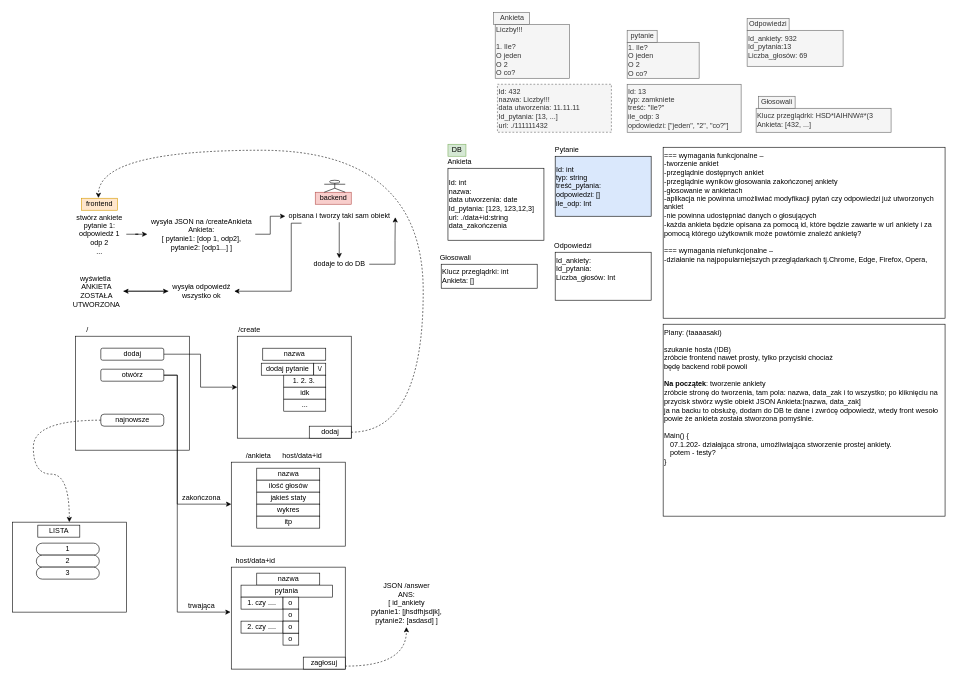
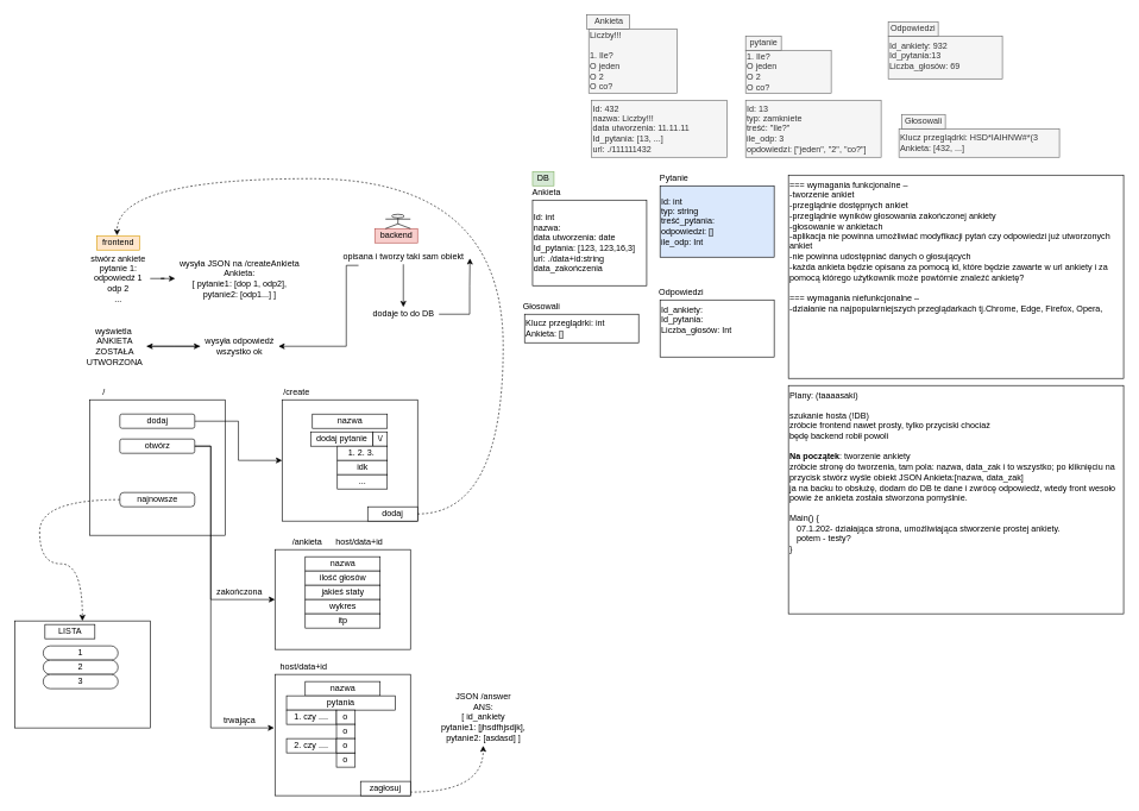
  <mxCell id="0" />
  <mxCell id="1" parent="0" />
- <mxCell id="2" value="Id: int&lt;br&gt;nazwa:&amp;nbsp;&lt;br&gt;data utworzenia: date&lt;br&gt;Id_pytania: [123, 123,12,3]&lt;br&gt;url: ./data+id:string&lt;br&gt;data_zakończenia" style="rounded=0;whiteSpace=wrap;html=1;align=left;" vertex="1" parent="1"><mxGeometry x="746.25" y="280" width="160" height="120" as="geometry" /></mxCell>
+ <mxCell id="2" value="Id: int&lt;br&gt;nazwa:&amp;nbsp;&lt;br&gt;data utworzenia: date&lt;br&gt;Id_pytania: [123, 123,16,3]&lt;br&gt;url: ./data+id:string&lt;br&gt;data_zakończenia" style="rounded=0;whiteSpace=wrap;html=1;align=left;" vertex="1" parent="1"><mxGeometry x="746.25" y="280" width="160" height="120" as="geometry" /></mxCell>
  <mxCell id="3" value="Ankieta" style="text;html=1;strokeColor=none;fillColor=none;align=center;verticalAlign=middle;whiteSpace=wrap;rounded=0;" vertex="1" parent="1"><mxGeometry x="746.25" y="260" width="40" height="20" as="geometry" /></mxCell>
  <mxCell id="4" value="DB" style="text;html=1;align=center;verticalAlign=middle;resizable=0;points=[];autosize=1;fillColor=#d5e8d4;strokeColor=#82b366;" vertex="1" parent="1"><mxGeometry x="746.25" y="240" width="30" height="20" as="geometry" /></mxCell>
  <mxCell id="5" value="frontend" style="text;html=1;align=center;verticalAlign=middle;resizable=0;points=[];autosize=1;fillColor=#ffe6cc;strokeColor=#d79b00;" vertex="1" parent="1"><mxGeometry x="135" y="330" width="60" height="20" as="geometry" /></mxCell>
  <mxCell id="6" value="backend" style="text;html=1;align=center;verticalAlign=middle;resizable=0;points=[];autosize=1;fillColor=#f8cecc;strokeColor=#b85450;" vertex="1" parent="1"><mxGeometry x="525" y="320" width="60" height="20" as="geometry" /></mxCell>
  <mxCell id="7" style="edgeStyle=orthogonalEdgeStyle;rounded=0;orthogonalLoop=1;jettySize=auto;html=1;" edge="1" parent="1" source="8" target="10"><mxGeometry relative="1" as="geometry" /></mxCell>
  <mxCell id="8" value="stwórz ankiete&lt;br&gt;pytanie 1:&lt;br&gt;odpowiedź 1&lt;br&gt;odp 2&lt;br&gt;..." style="text;html=1;align=center;verticalAlign=middle;resizable=0;points=[];autosize=1;" vertex="1" parent="1"><mxGeometry x="120" y="350" width="90" height="80" as="geometry" /></mxCell>
- <mxCell id="9" style="edgeStyle=orthogonalEdgeStyle;rounded=0;orthogonalLoop=1;jettySize=auto;html=1;" edge="1" parent="1" source="10" target="13"><mxGeometry relative="1" as="geometry" /></mxCell>
  <mxCell id="10" value="wysyła JSON na /createAnkieta&lt;br&gt;Ankieta: &lt;br&gt;[ pytanie1: [dop 1, odp2],&lt;br&gt;pytanie2: [odp1...] ]" style="text;html=1;align=center;verticalAlign=middle;resizable=0;points=[];autosize=1;" vertex="1" parent="1"><mxGeometry x="245" y="360" width="180" height="60" as="geometry" /></mxCell>
  <mxCell id="11" style="edgeStyle=orthogonalEdgeStyle;rounded=0;orthogonalLoop=1;jettySize=auto;html=1;" edge="1" parent="1" source="13" target="15"><mxGeometry relative="1" as="geometry" /></mxCell>
  <mxCell id="12" style="edgeStyle=orthogonalEdgeStyle;rounded=0;orthogonalLoop=1;jettySize=auto;html=1;exitX=0.151;exitY=1.079;exitDx=0;exitDy=0;exitPerimeter=0;" edge="1" parent="1" source="13" target="17"><mxGeometry relative="1" as="geometry"><Array as="points"><mxPoint x="485" y="372" /><mxPoint x="485" y="485" /></Array></mxGeometry></mxCell>
  <mxCell id="13" value="opisana i tworzy taki sam obiekt" style="text;html=1;align=center;verticalAlign=middle;resizable=0;points=[];autosize=1;" vertex="1" parent="1"><mxGeometry x="475" y="350" width="180" height="20" as="geometry" /></mxCell>
  <mxCell id="14" style="edgeStyle=orthogonalEdgeStyle;rounded=0;orthogonalLoop=1;jettySize=auto;html=1;entryX=1.019;entryY=0.583;entryDx=0;entryDy=0;entryPerimeter=0;" edge="1" parent="1" source="15" target="13"><mxGeometry relative="1" as="geometry"><Array as="points"><mxPoint x="658" y="440" /><mxPoint x="658" y="400" /></Array></mxGeometry></mxCell>
  <mxCell id="15" value="dodaje to do DB" style="text;html=1;align=center;verticalAlign=middle;resizable=0;points=[];autosize=1;" vertex="1" parent="1"><mxGeometry x="515" y="430" width="100" height="20" as="geometry" /></mxCell>
  <mxCell id="16" style="edgeStyle=orthogonalEdgeStyle;rounded=0;orthogonalLoop=1;jettySize=auto;html=1;" edge="1" parent="1" source="17"><mxGeometry relative="1" as="geometry"><mxPoint x="205" y="485" as="targetPoint" /></mxGeometry></mxCell>
  <mxCell id="17" value="wysyła odpowiedź &lt;br&gt;wszystko ok" style="text;html=1;align=center;verticalAlign=middle;resizable=0;points=[];autosize=1;" vertex="1" parent="1"><mxGeometry x="280" y="470" width="110" height="30" as="geometry" /></mxCell>
  <mxCell id="18" value="" style="edgeStyle=orthogonalEdgeStyle;rounded=0;orthogonalLoop=1;jettySize=auto;html=1;" edge="1" parent="1" source="19" target="17"><mxGeometry relative="1" as="geometry" /></mxCell>
  <mxCell id="19" value="wyświetla&amp;nbsp;&lt;br&gt;ANKIETA&lt;br&gt;ZOSTAŁA &lt;br&gt;UTWORZONA" style="text;html=1;align=center;verticalAlign=middle;resizable=0;points=[];autosize=1;" vertex="1" parent="1"><mxGeometry x="115" y="455" width="90" height="60" as="geometry" /></mxCell>
  <mxCell id="20" value="Id: int&amp;nbsp;&lt;br&gt;typ: string&lt;br&gt;treść_pytania:&lt;br&gt;odpowiedzi: []&amp;nbsp;&lt;br&gt;ile_odp: Int" style="rounded=0;whiteSpace=wrap;html=1;align=left;fillColor=#dae8fc;" vertex="1" parent="1"><mxGeometry x="925" y="260" width="160" height="100" as="geometry" /></mxCell>
  <mxCell id="21" value="Pytanie" style="text;html=1;strokeColor=none;fillColor=none;align=center;verticalAlign=middle;whiteSpace=wrap;rounded=0;" vertex="1" parent="1"><mxGeometry x="925" y="240" width="40" height="20" as="geometry" /></mxCell>
  <mxCell id="22" value="" style="rounded=0;whiteSpace=wrap;html=1;" vertex="1" parent="1"><mxGeometry x="125" y="560" width="190" height="190" as="geometry" /></mxCell>
  <mxCell id="23" style="edgeStyle=orthogonalEdgeStyle;rounded=0;orthogonalLoop=1;jettySize=auto;html=1;" edge="1" parent="1" source="24" target="28"><mxGeometry relative="1" as="geometry" /></mxCell>
  <mxCell id="24" value="dodaj" style="rounded=1;whiteSpace=wrap;html=1;" vertex="1" parent="1"><mxGeometry x="167.5" y="580" width="105" height="20" as="geometry" /></mxCell>
  <mxCell id="25" style="edgeStyle=orthogonalEdgeStyle;rounded=0;orthogonalLoop=1;jettySize=auto;html=1;entryX=0;entryY=0.5;entryDx=0;entryDy=0;exitX=1;exitY=0.5;exitDx=0;exitDy=0;" edge="1" parent="1" source="26" target="45"><mxGeometry relative="1" as="geometry"><mxPoint x="315" y="780" as="sourcePoint" /><Array as="points"><mxPoint x="295" y="625" /><mxPoint x="295" y="840" /></Array></mxGeometry></mxCell>
  <mxCell id="26" value="otwórz" style="rounded=1;whiteSpace=wrap;html=1;" vertex="1" parent="1"><mxGeometry x="167.5" y="615" width="105" height="20" as="geometry" /></mxCell>
  <mxCell id="27" value="/" style="text;html=1;align=center;verticalAlign=middle;resizable=0;points=[];autosize=1;" vertex="1" parent="1"><mxGeometry x="135" y="540" width="20" height="20" as="geometry" /></mxCell>
  <mxCell id="28" value="" style="rounded=0;whiteSpace=wrap;html=1;" vertex="1" parent="1"><mxGeometry x="395" y="560" width="190" height="170" as="geometry" /></mxCell>
  <mxCell id="29" value="nazwa" style="rounded=1;whiteSpace=wrap;html=1;arcSize=0;" vertex="1" parent="1"><mxGeometry x="437.5" y="580" width="105" height="20" as="geometry" /></mxCell>
  <mxCell id="30" value="/create" style="text;html=1;align=center;verticalAlign=middle;resizable=0;points=[];autosize=1;" vertex="1" parent="1"><mxGeometry x="390" y="540" width="50" height="20" as="geometry" /></mxCell>
  <mxCell id="31" value="dodaj pytanie" style="rounded=1;whiteSpace=wrap;html=1;arcSize=0;" vertex="1" parent="1"><mxGeometry x="435" y="605" width="87.5" height="20" as="geometry" /></mxCell>
  <mxCell id="32" style="edgeStyle=orthogonalEdgeStyle;curved=1;rounded=0;orthogonalLoop=1;jettySize=auto;html=1;dashed=1;fontColor=#000000;" edge="1" parent="1" source="33" target="67"><mxGeometry relative="1" as="geometry"><Array as="points"><mxPoint x="55" y="700" /><mxPoint x="55" y="790" /><mxPoint x="115" y="790" /></Array></mxGeometry></mxCell>
  <mxCell id="33" value="najnowsze" style="rounded=1;whiteSpace=wrap;html=1;arcSize=27;" vertex="1" parent="1"><mxGeometry x="167.5" y="690" width="105" height="20" as="geometry" /></mxCell>
  <mxCell id="34" value="\/" style="whiteSpace=wrap;html=1;" vertex="1" parent="1"><mxGeometry x="522.5" y="605" width="20" height="20" as="geometry" /></mxCell>
  <mxCell id="35" value="1. 2. 3.&amp;nbsp;" style="rounded=1;whiteSpace=wrap;html=1;arcSize=0;" vertex="1" parent="1"><mxGeometry x="472.5" y="625" width="70" height="20" as="geometry" /></mxCell>
  <mxCell id="36" value="idk" style="rounded=1;whiteSpace=wrap;html=1;arcSize=0;" vertex="1" parent="1"><mxGeometry x="472.5" y="645" width="70" height="20" as="geometry" /></mxCell>
  <mxCell id="37" value="..." style="rounded=1;whiteSpace=wrap;html=1;arcSize=0;" vertex="1" parent="1"><mxGeometry x="472.5" y="665" width="70" height="20" as="geometry" /></mxCell>
  <mxCell id="38" value="dodaj" style="rounded=1;whiteSpace=wrap;html=1;arcSize=0;" vertex="1" parent="1"><mxGeometry x="515" y="710" width="70" height="20" as="geometry" /></mxCell>
  <mxCell id="39" value="" style="endArrow=classic;html=1;exitX=1;exitY=0.5;exitDx=0;exitDy=0;dashed=1;edgeStyle=orthogonalEdgeStyle;curved=1;entryX=0.476;entryY=-0.024;entryDx=0;entryDy=0;entryPerimeter=0;" edge="1" parent="1" source="38" target="5"><mxGeometry width="50" height="50" relative="1" as="geometry"><mxPoint x="665" y="645" as="sourcePoint" /><mxPoint x="715" y="595" as="targetPoint" /><Array as="points"><mxPoint x="705" y="720" /><mxPoint x="705" y="250" /><mxPoint x="164" y="250" /><mxPoint x="164" y="330" /></Array></mxGeometry></mxCell>
  <mxCell id="40" value="host/data+id" style="text;html=1;align=center;verticalAlign=middle;resizable=0;points=[];autosize=1;" vertex="1" parent="1"><mxGeometry x="462.5" y="750" width="80" height="20" as="geometry" /></mxCell>
  <mxCell id="41" style="edgeStyle=orthogonalEdgeStyle;curved=1;rounded=0;orthogonalLoop=1;jettySize=auto;html=1;dashed=1;" edge="1" parent="1" target="42"><mxGeometry relative="1" as="geometry"><mxPoint x="574.5" y="1110" as="sourcePoint" /></mxGeometry></mxCell>
  <mxCell id="42" value="JSON /answer&lt;br&gt;ANS: &lt;br&gt;[ id_ankiety&lt;br&gt;pytanie1: [jhsdfhjsdjk],&lt;br&gt;pytanie2: [asdasd] ]" style="text;html=1;align=center;verticalAlign=middle;resizable=0;points=[];autosize=1;" vertex="1" parent="1"><mxGeometry x="612" y="965" width="130" height="80" as="geometry" /></mxCell>
  <mxCell id="43" value="=== wymagania funkcjonalne –&amp;nbsp;&lt;br&gt;-tworzenie ankiet&lt;br&gt;-przeglądnie dostępnych ankiet&lt;br&gt;-przeglądnie&amp;nbsp;wyników głosowania zakończonej ankiety&lt;br&gt;-głosowanie w ankietach&lt;br&gt;-aplikacja nie powinna umożliwiać modyfikacji pytań czy odpowiedzi już utworzonych ankiet&lt;br&gt;-nie powinna udostępniać danych o głosujących&lt;br&gt;-każda ankieta będzie opisana za pomocą id, które będzie zawarte w url ankiety i za pomocą którego użytkownik może powtórnie znaleźć ankietę?&lt;br&gt;&lt;br&gt;=== wymagania niefunkcjonalne –&amp;nbsp;&lt;br&gt;-działanie na najpopularniejszych przeglądarkach tj.Chrome, Edge, Firefox, Opera," style="align=left;labelBackgroundColor=none;labelBorderColor=none;whiteSpace=wrap;html=1;verticalAlign=top;perimeter=rectanglePerimeter;" vertex="1" parent="1"><mxGeometry x="1105" y="245" width="470" height="285" as="geometry" /></mxCell>
  <mxCell id="44" value="Plany: (taaaasaki)&lt;br&gt;&lt;br&gt;szukanie hosta (!DB)&lt;br&gt;zróbcie frontend nawet prosty, tylko przyciski chociaż&lt;br&gt;będę backend robił powoli&lt;br&gt;&lt;b&gt;&lt;br&gt;Na początek&lt;/b&gt;: tworzenie ankiety&lt;br&gt;zróbcie stronę do tworzenia, tam pola: nazwa, data_zak i to wszystko; po kliknięciu na przycisk stwórz wyśle obiekt JSON Ankieta:[nazwa, data_zak]&lt;br&gt;ja na backu to obsłużę, dodam do DB te dane i zwrócę odpowiedź, wtedy front wesoło powie że ankieta została stworzona pomyślnie.&lt;br&gt;&lt;br&gt;Main() {&lt;br&gt;&amp;nbsp; &amp;nbsp;07.1.202- działająca strona, umożliwiająca stworzenie prostej ankiety.&lt;br&gt;&amp;nbsp; &amp;nbsp;potem - testy?&lt;br&gt;}" style="rounded=0;whiteSpace=wrap;html=1;labelBackgroundColor=none;fillColor=#ffffff;fontColor=#000000;align=left;verticalAlign=top;" vertex="1" parent="1"><mxGeometry x="1105" y="540" width="470" height="320" as="geometry" /></mxCell>
  <mxCell id="45" value="" style="rounded=0;whiteSpace=wrap;html=1;" vertex="1" parent="1"><mxGeometry x="385" y="770" width="190" height="140" as="geometry" /></mxCell>
  <mxCell id="46" value="nazwa" style="rounded=1;whiteSpace=wrap;html=1;arcSize=0;" vertex="1" parent="1"><mxGeometry x="427.5" y="780" width="105" height="20" as="geometry" /></mxCell>
  <mxCell id="47" value="/ankieta" style="text;html=1;align=center;verticalAlign=middle;resizable=0;points=[];autosize=1;" vertex="1" parent="1"><mxGeometry x="400" y="750" width="60" height="20" as="geometry" /></mxCell>
  <mxCell id="48" value="ilość głosów" style="rounded=1;whiteSpace=wrap;html=1;arcSize=0;" vertex="1" parent="1"><mxGeometry x="427.5" y="800" width="105" height="20" as="geometry" /></mxCell>
  <mxCell id="49" value="jakieś staty" style="rounded=1;whiteSpace=wrap;html=1;arcSize=0;" vertex="1" parent="1"><mxGeometry x="427.5" y="820" width="105" height="20" as="geometry" /></mxCell>
  <mxCell id="50" value="wykres" style="rounded=1;whiteSpace=wrap;html=1;arcSize=0;" vertex="1" parent="1"><mxGeometry x="427.5" y="840" width="105" height="20" as="geometry" /></mxCell>
  <mxCell id="51" value="itp" style="rounded=1;whiteSpace=wrap;html=1;arcSize=0;" vertex="1" parent="1"><mxGeometry x="427.5" y="860" width="105" height="20" as="geometry" /></mxCell>
  <mxCell id="52" value="Klucz przeglądrki: int&lt;br&gt;Ankieta: []" style="rounded=0;whiteSpace=wrap;html=1;align=left;" vertex="1" parent="1"><mxGeometry x="735" y="440" width="160" height="40" as="geometry" /></mxCell>
  <mxCell id="53" value="Głosowali" style="text;html=1;strokeColor=none;fillColor=none;align=center;verticalAlign=middle;whiteSpace=wrap;rounded=0;" vertex="1" parent="1"><mxGeometry x="738.75" y="420" width="40" height="20" as="geometry" /></mxCell>
  <mxCell id="54" value="Id_ankiety:&lt;br&gt;Id_pytania:&lt;br&gt;Liczba_głosów: Int&lt;br&gt;" style="rounded=0;whiteSpace=wrap;html=1;align=left;verticalAlign=top;" vertex="1" parent="1"><mxGeometry x="925" y="420" width="160" height="80" as="geometry" /></mxCell>
  <mxCell id="55" value="Odpowiedzi" style="text;html=1;strokeColor=none;fillColor=none;align=center;verticalAlign=middle;whiteSpace=wrap;rounded=0;" vertex="1" parent="1"><mxGeometry x="935" y="400" width="40" height="20" as="geometry" /></mxCell>
  <mxCell id="56" value="1. Ile?&lt;br&gt;O jeden&lt;br&gt;O 2&lt;br&gt;O co?&amp;nbsp;" style="whiteSpace=wrap;html=1;labelBackgroundColor=none;fillColor=#f5f5f5;fontColor=#333333;align=left;strokeColor=#666666;" vertex="1" parent="1"><mxGeometry x="1045" y="70" width="120" height="60" as="geometry" /></mxCell>
  <mxCell id="57" value="pytanie" style="text;html=1;align=center;verticalAlign=middle;resizable=0;points=[];autosize=1;fontColor=#333333;fillColor=#f5f5f5;strokeColor=#666666;" vertex="1" parent="1"><mxGeometry x="1045" y="50" width="50" height="20" as="geometry" /></mxCell>
  <mxCell id="58" value="Id: 13&lt;br&gt;typ: zamkniete&lt;br&gt;treść: &quot;Ile?&quot;&lt;br&gt;ile_odp: 3&lt;br&gt;opdowiedzi: [&quot;jeden&quot;, &quot;2&quot;, &quot;co?&quot;]" style="whiteSpace=wrap;html=1;labelBackgroundColor=none;fillColor=#f5f5f5;fontColor=#333333;align=left;strokeColor=#666666;" vertex="1" parent="1"><mxGeometry x="1045" y="140" width="190" height="80" as="geometry" /></mxCell>
  <mxCell id="59" value="Liczby!!!&lt;br&gt;&lt;br&gt;1. Ile?&lt;br&gt;O jeden&lt;br&gt;O 2&lt;br&gt;O co?&amp;nbsp;&lt;br&gt;" style="whiteSpace=wrap;html=1;labelBackgroundColor=none;fillColor=#f5f5f5;fontColor=#333333;align=left;strokeColor=#666666;" vertex="1" parent="1"><mxGeometry x="825" y="40" width="123.75" height="90" as="geometry" /></mxCell>
  <mxCell id="60" value="Ankieta" style="text;html=1;align=center;verticalAlign=middle;resizable=0;points=[];autosize=1;fontColor=#333333;fillColor=#f5f5f5;strokeColor=#666666;" vertex="1" parent="1"><mxGeometry x="822.5" width="60" height="20" as="geometry" y="20" /></mxCell>
- <mxCell id="61" value="Id: 432&lt;br&gt;nazwa: Liczby!!!&lt;br&gt;data utworzenia: 11.11.11&lt;br&gt;Id_pytania: [13, ...]&lt;br&gt;url: ./111111432" style="whiteSpace=wrap;html=1;labelBackgroundColor=none;fillColor=#f5f5f5;fontColor=#333333;align=left;strokeColor=#666666;dashed=1;" vertex="1" parent="1"><mxGeometry x="828.75" y="140" width="190" height="80" as="geometry" /></mxCell>
+ <mxCell id="61" value="Id: 432&lt;br&gt;nazwa: Liczby!!!&lt;br&gt;data utworzenia: 11.11.11&lt;br&gt;Id_pytania: [13, ...]&lt;br&gt;url: ./111111432" style="whiteSpace=wrap;html=1;labelBackgroundColor=none;fillColor=#f5f5f5;fontColor=#333333;align=left;strokeColor=#666666;" vertex="1" parent="1"><mxGeometry x="828.75" y="140" width="190" height="80" as="geometry" /></mxCell>
  <mxCell id="62" value="Id_ankiety: 932&lt;br&gt;Id_pytania:13&lt;br&gt;Liczba_głosów: 69" style="rounded=0;whiteSpace=wrap;html=1;align=left;verticalAlign=top;fillColor=#f5f5f5;strokeColor=#666666;fontColor=#333333;" vertex="1" parent="1"><mxGeometry x="1245" y="50" width="160" height="60" as="geometry" /></mxCell>
  <mxCell id="63" value="Odpowiedzi" style="text;html=1;strokeColor=#666666;fillColor=#f5f5f5;align=center;verticalAlign=middle;whiteSpace=wrap;rounded=0;fontColor=#333333;" vertex="1" parent="1"><mxGeometry x="1245" y="30" width="70" height="20" as="geometry" /></mxCell>
  <mxCell id="64" value="Klucz przeglądrki: HSD*IAIHNW#*(3&lt;br&gt;Ankieta: [432, ...]" style="rounded=0;whiteSpace=wrap;html=1;align=left;fillColor=#f5f5f5;strokeColor=#666666;fontColor=#333333;" vertex="1" parent="1"><mxGeometry x="1260" y="180" width="225" height="40" as="geometry" /></mxCell>
  <mxCell id="65" value="Głosowali" style="text;html=1;strokeColor=#666666;fillColor=#f5f5f5;align=center;verticalAlign=middle;whiteSpace=wrap;rounded=0;fontColor=#333333;" vertex="1" parent="1"><mxGeometry x="1263.75" y="160" width="61.25" height="20" as="geometry" /></mxCell>
  <mxCell id="66" value="" style="shape=umlActor;verticalLabelPosition=bottom;verticalAlign=top;html=1;outlineConnect=0;labelBackgroundColor=none;fillColor=#ffffff;fontColor=#000000;align=left;" vertex="1" parent="1"><mxGeometry x="540" y="300" width="35" height="20" as="geometry" /></mxCell>
  <mxCell id="67" value="" style="rounded=0;whiteSpace=wrap;html=1;" vertex="1" parent="1"><mxGeometry x="20" y="870" width="190" height="150" as="geometry" /></mxCell>
  <mxCell id="68" value="LISTA" style="rounded=1;whiteSpace=wrap;html=1;arcSize=0;" vertex="1" parent="1"><mxGeometry x="62.5" y="875" width="70" height="20" as="geometry" /></mxCell>
  <mxCell id="69" value="1" style="rounded=1;whiteSpace=wrap;html=1;arcSize=50;" vertex="1" parent="1"><mxGeometry x="60" y="905" width="105" height="20" as="geometry" /></mxCell>
  <mxCell id="70" value="2" style="rounded=1;whiteSpace=wrap;html=1;arcSize=50;" vertex="1" parent="1"><mxGeometry x="60" y="925" width="105" height="20" as="geometry" /></mxCell>
  <mxCell id="71" value="3" style="rounded=1;whiteSpace=wrap;html=1;arcSize=50;" vertex="1" parent="1"><mxGeometry x="60" y="945" width="105" height="20" as="geometry" /></mxCell>
  <mxCell id="72" value="zakończona" style="text;html=1;align=center;verticalAlign=middle;resizable=0;points=[];autosize=1;fontColor=#000000;" vertex="1" parent="1"><mxGeometry x="295" y="820" width="80" height="20" as="geometry" /></mxCell>
  <mxCell id="73" style="edgeStyle=orthogonalEdgeStyle;rounded=0;orthogonalLoop=1;jettySize=auto;html=1;exitX=1;exitY=0.5;exitDx=0;exitDy=0;" edge="1" parent="1" source="26"><mxGeometry relative="1" as="geometry"><mxPoint x="272.5" y="625" as="sourcePoint" /><mxPoint x="383.75" y="1020" as="targetPoint" /><Array as="points"><mxPoint x="295" y="625" /><mxPoint x="295" y="1020" /></Array></mxGeometry></mxCell>
  <mxCell id="74" value="trwająca" style="text;html=1;align=center;verticalAlign=middle;resizable=0;points=[];autosize=1;fontColor=#000000;" vertex="1" parent="1"><mxGeometry x="305" y="1000" width="60" height="20" as="geometry" /></mxCell>
  <mxCell id="75" value="" style="rounded=0;whiteSpace=wrap;html=1;align=left;" vertex="1" parent="1"><mxGeometry x="385" y="945" width="190" height="170" as="geometry" /></mxCell>
  <mxCell id="76" value="nazwa" style="rounded=1;whiteSpace=wrap;html=1;arcSize=0;" vertex="1" parent="1"><mxGeometry x="427.5" y="955" width="105" height="20" as="geometry" /></mxCell>
  <mxCell id="77" value="host/data+id" style="text;html=1;align=center;verticalAlign=middle;resizable=0;points=[];autosize=1;" vertex="1" parent="1"><mxGeometry x="385" y="925" width="80" height="20" as="geometry" /></mxCell>
  <mxCell id="78" value="pytania" style="rounded=1;whiteSpace=wrap;html=1;arcSize=0;" vertex="1" parent="1"><mxGeometry x="401.25" y="975" width="152.5" height="20" as="geometry" /></mxCell>
  <mxCell id="79" value="1. czy ...." style="rounded=1;whiteSpace=wrap;html=1;arcSize=0;" vertex="1" parent="1"><mxGeometry x="401.25" y="995" width="70" height="20" as="geometry" /></mxCell>
  <mxCell id="80" value="o" style="rounded=1;whiteSpace=wrap;html=1;arcSize=0;" vertex="1" parent="1"><mxGeometry x="471.25" y="995" width="26.25" height="20" as="geometry" /></mxCell>
  <mxCell id="81" value="o" style="rounded=1;whiteSpace=wrap;html=1;arcSize=0;" vertex="1" parent="1"><mxGeometry x="471.25" y="1015" width="26.25" height="20" as="geometry" /></mxCell>
  <mxCell id="82" value="zagłosuj" style="rounded=1;whiteSpace=wrap;html=1;arcSize=0;" vertex="1" parent="1"><mxGeometry x="505" y="1095" width="70" height="20" as="geometry" /></mxCell>
  <mxCell id="83" value="o" style="rounded=1;whiteSpace=wrap;html=1;arcSize=0;" vertex="1" parent="1"><mxGeometry x="471.25" y="1055" width="26.25" height="20" as="geometry" /></mxCell>
  <mxCell id="84" value="2. czy ...." style="rounded=1;whiteSpace=wrap;html=1;arcSize=0;" vertex="1" parent="1"><mxGeometry x="401.25" y="1035" width="70" height="20" as="geometry" /></mxCell>
  <mxCell id="85" value="o" style="rounded=1;whiteSpace=wrap;html=1;arcSize=0;" vertex="1" parent="1"><mxGeometry x="471.25" y="1035" width="26.25" height="20" as="geometry" /></mxCell>
